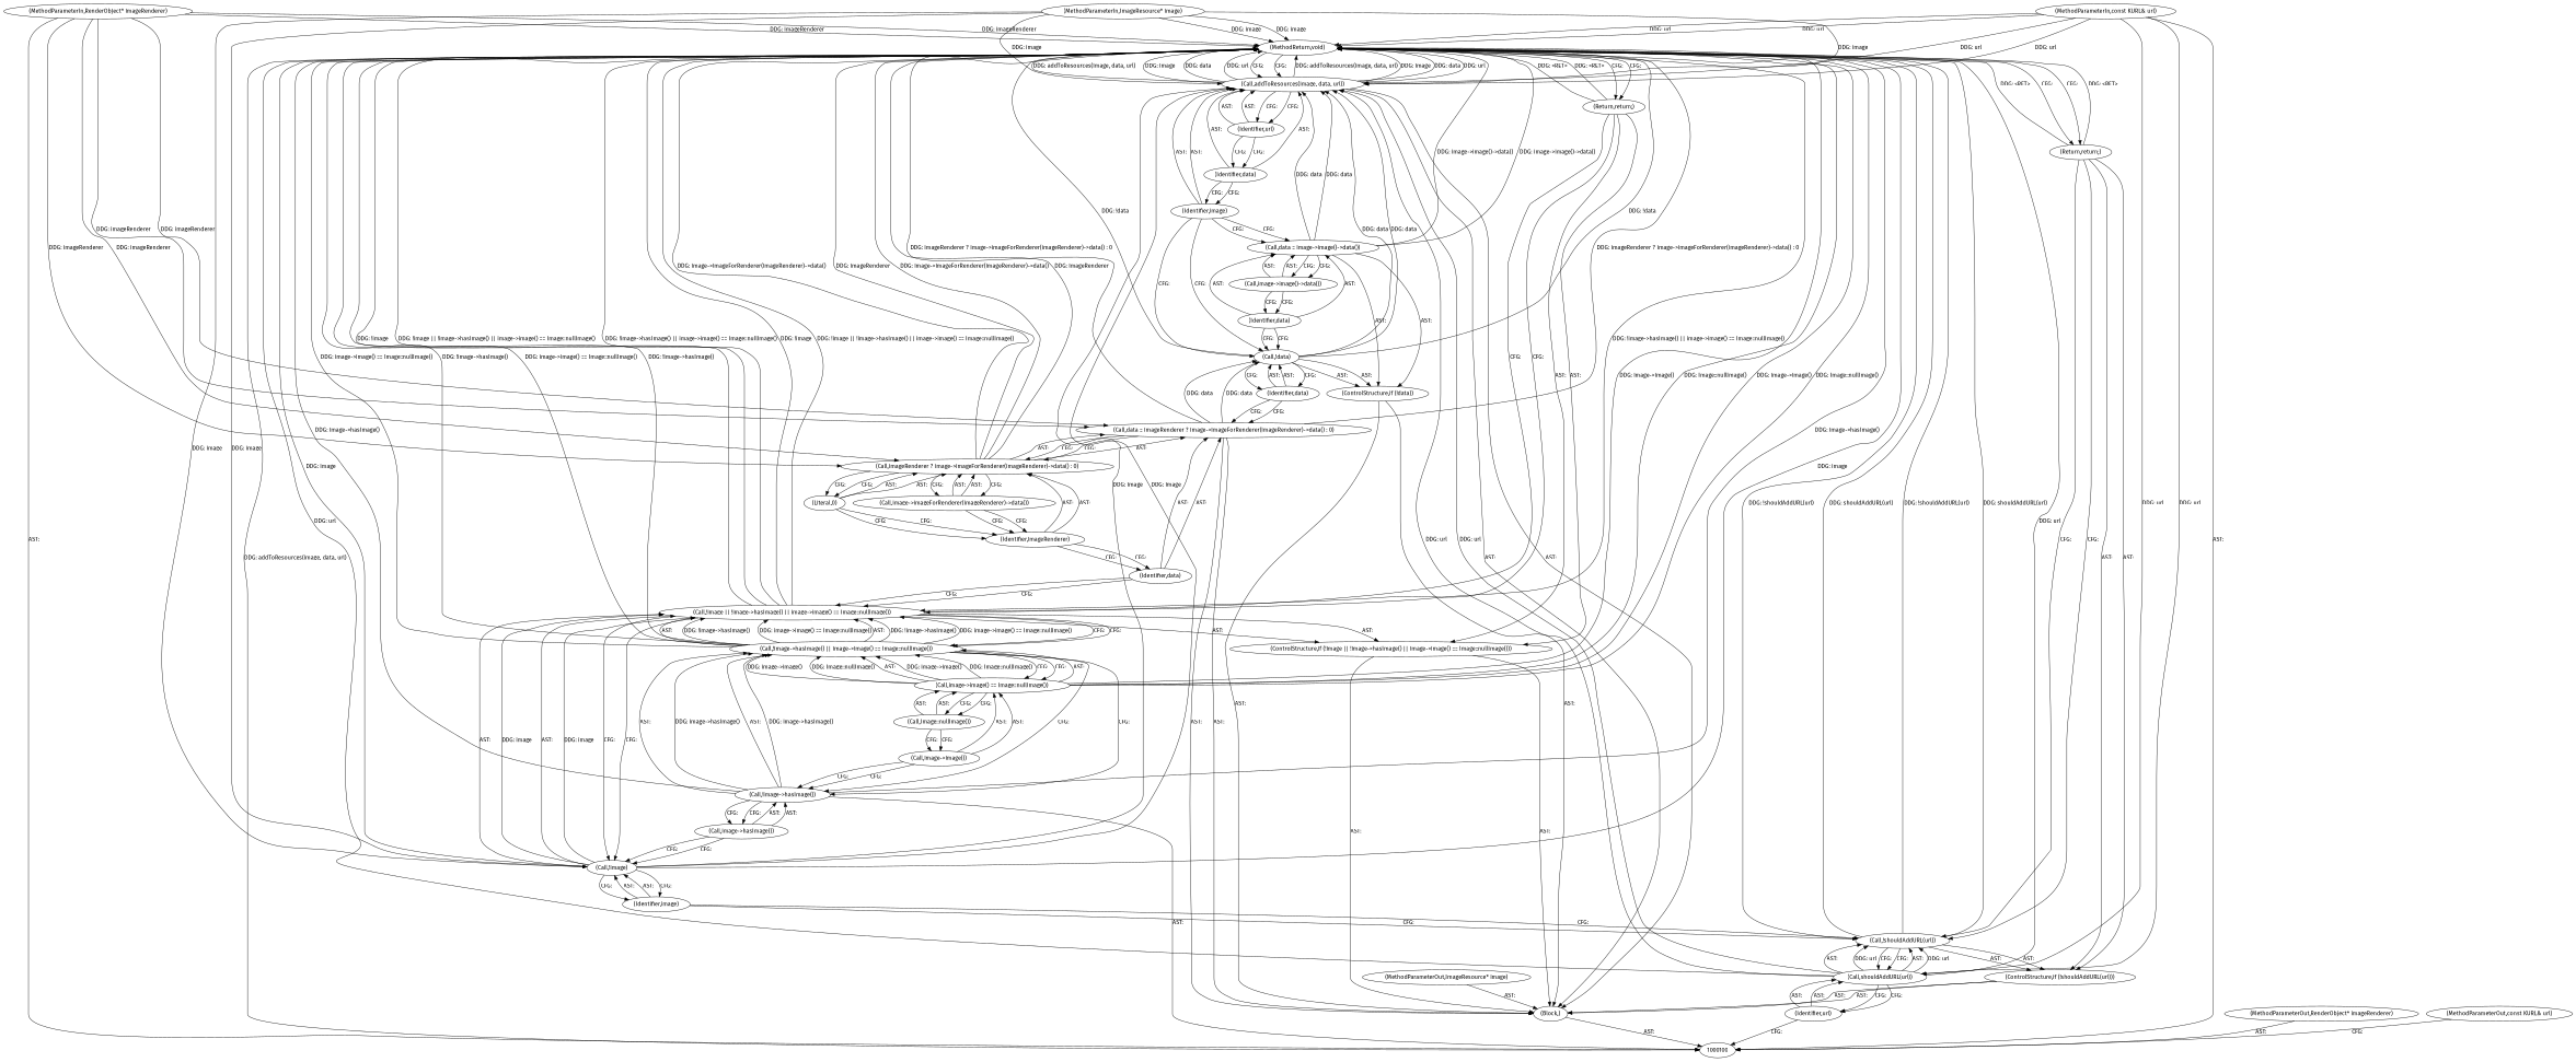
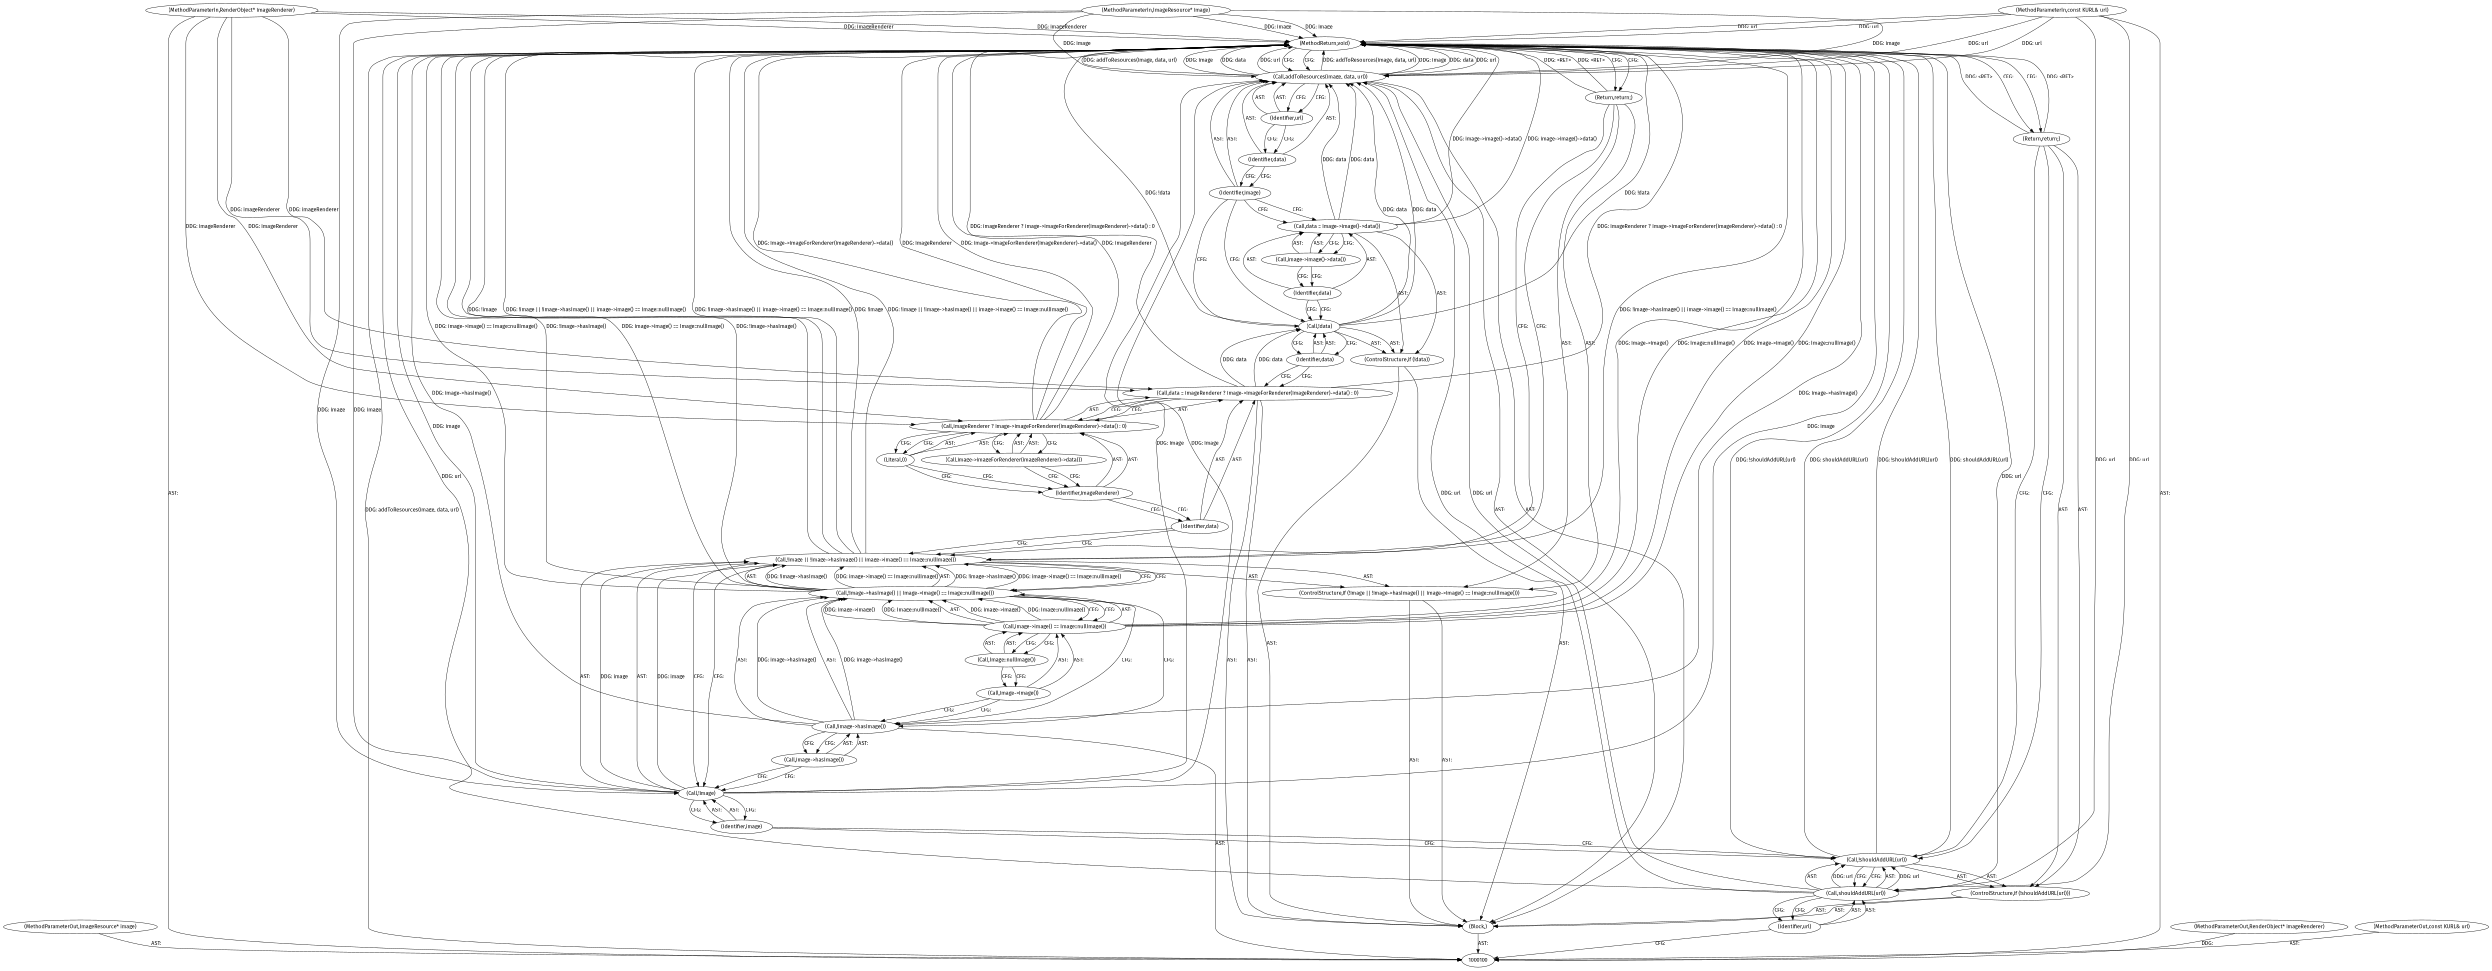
  digraph {
    fontname="Fira Sans"
    node [fontname="Fira Sans"]
    edge [fontname="Fira Sans"]
    n1 [label="(MethodReturn,void)"]
    n2 [label="(Call,addToResources(image, data, url))"]
    n3 [label="(Return,return;)"]
    n4 [label="(Return,return;)"]
    1000100
    n6 [label="(Block,)"]
    n7 [label="(Identifier,url)"]
    n8 [label="(Call,!shouldAddURL(url))"]
    n9 [label="(ControlStructure,if (!shouldAddURL(url)))"]
    n10 [label="(Call,!image || !image->hasImage() || image->image() == Image::nullImage())"]
    n11 [label="(ControlStructure,if (!image || !image->hasImage() || image->image() == Image::nullImage()))"]
    n12 [label="(MethodParameterIn,ImageResource* image)"]
    n13 [label="(Call,!image)"]
    n14 [label="(Identifier,image)"]
    n15 [label="(MethodParameterOut,ImageResource* image)"]
    n16 [label="(MethodParameterIn,RenderObject* imageRenderer)"]
    n17 [label="(Call,data = imageRenderer ? image->imageForRenderer(imageRenderer)->data() : 0)"]
    n18 [label="(Call,imageRenderer ? image->imageForRenderer(imageRenderer)->data() : 0)"]
    n19 [label="(Call,!data)"]
    n20 [label="(Call,image->imageForRenderer(imageRenderer)->data())"]
    n21 [label="(Literal,0)"]
    n22 [label="(MethodParameterOut,RenderObject* imageRenderer)"]
    n23 [label="(MethodParameterIn,const KURL& url)"]
    n24 [label="(Call,shouldAddURL(url))"]
    n25 [label="(Identifier,url)"]
    n26 [label="(MethodParameterOut,const KURL& url)"]
    n27 [label="(ControlStructure,if (!data))"]
    n28 [label="(Identifier,data)"]
    n29 [label="(Call,image->image()->data())"]
    n30 [label="(Call,data = image->image()->data())"]
    n31 [label="(Identifier,data)"]
    n32 [label="(Identifier,image)"]
    n33 [label="(Identifier,data)"]
    n34 [label="(Call,!image->hasImage() || image->image() == Image::nullImage())"]
    n35 [label="(Call,!image->hasImage())"]
    n36 [label="(Call,image->image() == Image::nullImage())"]
    n37 [label="(Call,image->hasImage())"]
    n38 [label="(Call,Image::nullImage())"]
    n39 [label="(Call,image->image())"]
    n40 [label="(Identifier,data)"]
    n41 [label="(Identifier,imageRenderer)"]
    n1 -> n2 [label="CFG: "]
    n1 -> n2 [label="CFG: "]
    n1 -> n3 [label="CFG: "]
    n1 -> n3 [label="CFG: "]
    n1 -> n4 [label="CFG: "]
    n1 -> n4 [label="CFG: "]
    n1 -> 1000100 [label="DDG: addToResources(image, data, url)"]
    n2 -> n1 [label="DDG: addToResources(image, data, url)"]
    n2 -> n1 [label="DDG: image"]
    n2 -> n1 [label="DDG: data"]
    n2 -> n1 [label="DDG: url"]
    n2 -> n1 [label="DDG: addToResources(image, data, url)"]
    n2 -> n1 [label="DDG: image"]
    n2 -> n1 [label="DDG: data"]
    n2 -> n1 [label="DDG: url"]
    n2 -> n6 [label="AST: "]
    n2 -> n6 [label="AST: "]
    n2 -> n7 [label="CFG: "]
    n2 -> n7 [label="CFG: "]
    n3 -> n1 [label="DDG: <RET>"]
    n3 -> n1 [label="DDG: <RET>"]
    n3 -> n8 [label="CFG: "]
    n3 -> n8 [label="CFG: "]
    n3 -> n9 [label="AST: "]
    n3 -> n9 [label="AST: "]
    n4 -> n1 [label="DDG: <RET>"]
    n4 -> n1 [label="DDG: <RET>"]
    n4 -> n10 [label="CFG: "]
    n4 -> n10 [label="CFG: "]
    n4 -> n11 [label="AST: "]
    n4 -> n11 [label="AST: "]
    n6 -> 1000100 [label="AST: "]
    n7 -> n2 [label="AST: "]
    n7 -> n2 [label="AST: "]
    n7 -> n33 [label="CFG: "]
    n7 -> n33 [label="CFG: "]
    n8 -> n1 [label="DDG: shouldAddURL(url)"]
    n8 -> n1 [label="DDG: !shouldAddURL(url)"]
    n8 -> n1 [label="DDG: shouldAddURL(url)"]
    n8 -> n1 [label="DDG: !shouldAddURL(url)"]
    n8 -> n9 [label="AST: "]
    n8 -> n9 [label="AST: "]
    n8 -> n24 [label="CFG: "]
    n8 -> n24 [label="CFG: "]
    n9 -> n6 [label="AST: "]
    n9 -> n6 [label="AST: "]
    n10 -> n1 [label="DDG: !image->hasImage() || image->image() == Image::nullImage()"]
    n10 -> n1 [label="DDG: !image"]
    n10 -> n1 [label="DDG: !image || !image->hasImage() || image->image() == Image::nullImage()"]
    n10 -> n1 [label="DDG: !image->hasImage() || image->image() == Image::nullImage()"]
    n10 -> n1 [label="DDG: !image"]
    n10 -> n1 [label="DDG: !image || !image->hasImage() || image->image() == Image::nullImage()"]
    n10 -> n11 [label="AST: "]
    n10 -> n11 [label="AST: "]
    n10 -> n13 [label="CFG: "]
    n10 -> n13 [label="CFG: "]
    n10 -> n34 [label="CFG: "]
    n10 -> n34 [label="CFG: "]
    n11 -> n6 [label="AST: "]
    n11 -> n6 [label="AST: "]
    n12 -> n1 [label="DDG: image"]
    n12 -> n1 [label="DDG: image"]
    n12 -> n2 [label="DDG: image"]
    n12 -> n2 [label="DDG: image"]
    n12 -> n13 [label="DDG: image"]
    n12 -> n13 [label="DDG: image"]
    n13 -> n1 [label="DDG: image"]
    n13 -> n1 [label="DDG: image"]
    n13 -> n2 [label="DDG: image"]
    n13 -> n2 [label="DDG: image"]
    n13 -> n10 [label="AST: "]
    n13 -> n10 [label="DDG: image"]
    n13 -> n10 [label="AST: "]
    n13 -> n10 [label="DDG: image"]
    n13 -> n14 [label="CFG: "]
    n13 -> n14 [label="CFG: "]
    n14 -> n8 [label="CFG: "]
    n14 -> n8 [label="CFG: "]
    n14 -> n13 [label="AST: "]
    n14 -> n13 [label="AST: "]
-   n15 -> n6 [label="AST: "]
+   n15 -> 1000100 [label="AST: "]
    n16 -> n1 [label="DDG: imageRenderer"]
    n16 -> n1 [label="DDG: imageRenderer"]
    n16 -> 1000100 [label="AST: "]
    n16 -> n17 [label="DDG: imageRenderer"]
    n16 -> n17 [label="DDG: imageRenderer"]
    n16 -> n18 [label="DDG: imageRenderer"]
    n16 -> n18 [label="DDG: imageRenderer"]
    n17 -> n1 [label="DDG: imageRenderer ? image->imageForRenderer(imageRenderer)->data() : 0"]
    n17 -> n1 [label="DDG: imageRenderer ? image->imageForRenderer(imageRenderer)->data() : 0"]
    n17 -> n6 [label="AST: "]
    n17 -> n6 [label="AST: "]
    n17 -> n18 [label="CFG: "]
    n17 -> n18 [label="CFG: "]
    n17 -> n19 [label="DDG: data"]
    n17 -> n19 [label="DDG: data"]
    n18 -> n1 [label="DDG: image->imageForRenderer(imageRenderer)->data()"]
    n18 -> n1 [label="DDG: imageRenderer"]
    n18 -> n1 [label="DDG: image->imageForRenderer(imageRenderer)->data()"]
    n18 -> n1 [label="DDG: imageRenderer"]
    n18 -> n17 [label="AST: "]
    n18 -> n17 [label="AST: "]
    n18 -> n20 [label="CFG: "]
    n18 -> n20 [label="CFG: "]
    n18 -> n21 [label="CFG: "]
    n18 -> n21 [label="CFG: "]
    n19 -> n1 [label="DDG: !data"]
    n19 -> n1 [label="DDG: !data"]
    n19 -> n2 [label="DDG: data"]
    n19 -> n2 [label="DDG: data"]
    n19 -> n27 [label="AST: "]
    n19 -> n27 [label="AST: "]
    n19 -> n28 [label="CFG: "]
    n19 -> n28 [label="CFG: "]
    n20 -> n18 [label="AST: "]
    n20 -> n18 [label="AST: "]
    n20 -> n41 [label="CFG: "]
    n20 -> n41 [label="CFG: "]
    n21 -> n18 [label="AST: "]
    n21 -> n18 [label="AST: "]
    n21 -> n41 [label="CFG: "]
    n21 -> n41 [label="CFG: "]
-   n22 -> 1000100 [label="AST: "]
+   n22 -> 1000100 [label="DDG: "]
    n23 -> n1 [label="DDG: url"]
    n23 -> n1 [label="DDG: url"]
    n23 -> n2 [label="DDG: url"]
    n23 -> n2 [label="DDG: url"]
    n23 -> 1000100 [label="AST: "]
    n23 -> n24 [label="DDG: url"]
    n23 -> n24 [label="DDG: url"]
    n24 -> n1 [label="DDG: url"]
    n24 -> n1 [label="DDG: url"]
    n24 -> n2 [label="DDG: url"]
    n24 -> n2 [label="DDG: url"]
    n24 -> n8 [label="AST: "]
    n24 -> n8 [label="DDG: url"]
    n24 -> n8 [label="AST: "]
    n24 -> n8 [label="DDG: url"]
    n24 -> n25 [label="CFG: "]
    n24 -> n25 [label="CFG: "]
    n25 -> 1000100 [label="CFG: "]
    n25 -> n24 [label="AST: "]
    n25 -> n24 [label="AST: "]
-   n26 -> 1000100 [label="CFG: "]
+   n26 -> 1000100 [label="AST: "]
    n27 -> n6 [label="AST: "]
    n27 -> n6 [label="AST: "]
    n28 -> n17 [label="CFG: "]
    n28 -> n17 [label="CFG: "]
    n28 -> n19 [label="AST: "]
    n28 -> n19 [label="AST: "]
    n29 -> n30 [label="AST: "]
    n29 -> n30 [label="AST: "]
    n29 -> n31 [label="CFG: "]
    n29 -> n31 [label="CFG: "]
    n30 -> n1 [label="DDG: image->image()->data()"]
    n30 -> n1 [label="DDG: image->image()->data()"]
    n30 -> n2 [label="DDG: data"]
    n30 -> n2 [label="DDG: data"]
    n30 -> n27 [label="AST: "]
    n30 -> n27 [label="AST: "]
    n30 -> n29 [label="CFG: "]
    n30 -> n29 [label="CFG: "]
    n31 -> n19 [label="CFG: "]
    n31 -> n19 [label="CFG: "]
    n31 -> n30 [label="AST: "]
    n31 -> n30 [label="AST: "]
    n32 -> n2 [label="AST: "]
    n32 -> n2 [label="AST: "]
    n32 -> n19 [label="CFG: "]
    n32 -> n19 [label="CFG: "]
    n32 -> n30 [label="CFG: "]
    n32 -> n30 [label="CFG: "]
    n33 -> n2 [label="AST: "]
    n33 -> n2 [label="AST: "]
    n33 -> n32 [label="CFG: "]
    n33 -> n32 [label="CFG: "]
    n34 -> n1 [label="DDG: image->image() == Image::nullImage()"]
    n34 -> n1 [label="DDG: !image->hasImage()"]
    n34 -> n1 [label="DDG: image->image() == Image::nullImage()"]
    n34 -> n1 [label="DDG: !image->hasImage()"]
    n34 -> n10 [label="AST: "]
    n34 -> n10 [label="DDG: !image->hasImage()"]
    n34 -> n10 [label="DDG: image->image() == Image::nullImage()"]
    n34 -> n10 [label="AST: "]
    n34 -> n10 [label="DDG: !image->hasImage()"]
    n34 -> n10 [label="DDG: image->image() == Image::nullImage()"]
    n34 -> n35 [label="CFG: "]
    n34 -> n35 [label="CFG: "]
    n34 -> n36 [label="CFG: "]
    n34 -> n36 [label="CFG: "]
    n35 -> n1 [label="DDG: image->hasImage()"]
    n35 -> n1 [label="DDG: image->hasImage()"]
    n35 -> 1000100 [label="AST: "]
    n35 -> n34 [label="AST: "]
    n35 -> n34 [label="DDG: image->hasImage()"]
    n35 -> n34 [label="AST: "]
    n35 -> n34 [label="DDG: image->hasImage()"]
    n35 -> n37 [label="CFG: "]
    n35 -> n37 [label="CFG: "]
    n36 -> n1 [label="DDG: image->image()"]
    n36 -> n1 [label="DDG: Image::nullImage()"]
    n36 -> n1 [label="DDG: image->image()"]
    n36 -> n1 [label="DDG: Image::nullImage()"]
    n36 -> n34 [label="AST: "]
    n36 -> n34 [label="DDG: image->image()"]
    n36 -> n34 [label="DDG: Image::nullImage()"]
    n36 -> n34 [label="AST: "]
    n36 -> n34 [label="DDG: image->image()"]
    n36 -> n34 [label="DDG: Image::nullImage()"]
    n36 -> n38 [label="CFG: "]
    n36 -> n38 [label="CFG: "]
    n37 -> n13 [label="CFG: "]
    n37 -> n13 [label="CFG: "]
    n37 -> n35 [label="AST: "]
    n37 -> n35 [label="AST: "]
    n38 -> n36 [label="AST: "]
    n38 -> n36 [label="AST: "]
    n38 -> n39 [label="CFG: "]
    n38 -> n39 [label="CFG: "]
    n39 -> n35 [label="CFG: "]
    n39 -> n35 [label="CFG: "]
    n39 -> n36 [label="AST: "]
    n39 -> n36 [label="AST: "]
    n40 -> n10 [label="CFG: "]
    n40 -> n10 [label="CFG: "]
    n40 -> n17 [label="AST: "]
    n40 -> n17 [label="AST: "]
    n41 -> n18 [label="AST: "]
    n41 -> n18 [label="AST: "]
    n41 -> n40 [label="CFG: "]
    n41 -> n40 [label="CFG: "]
  }
